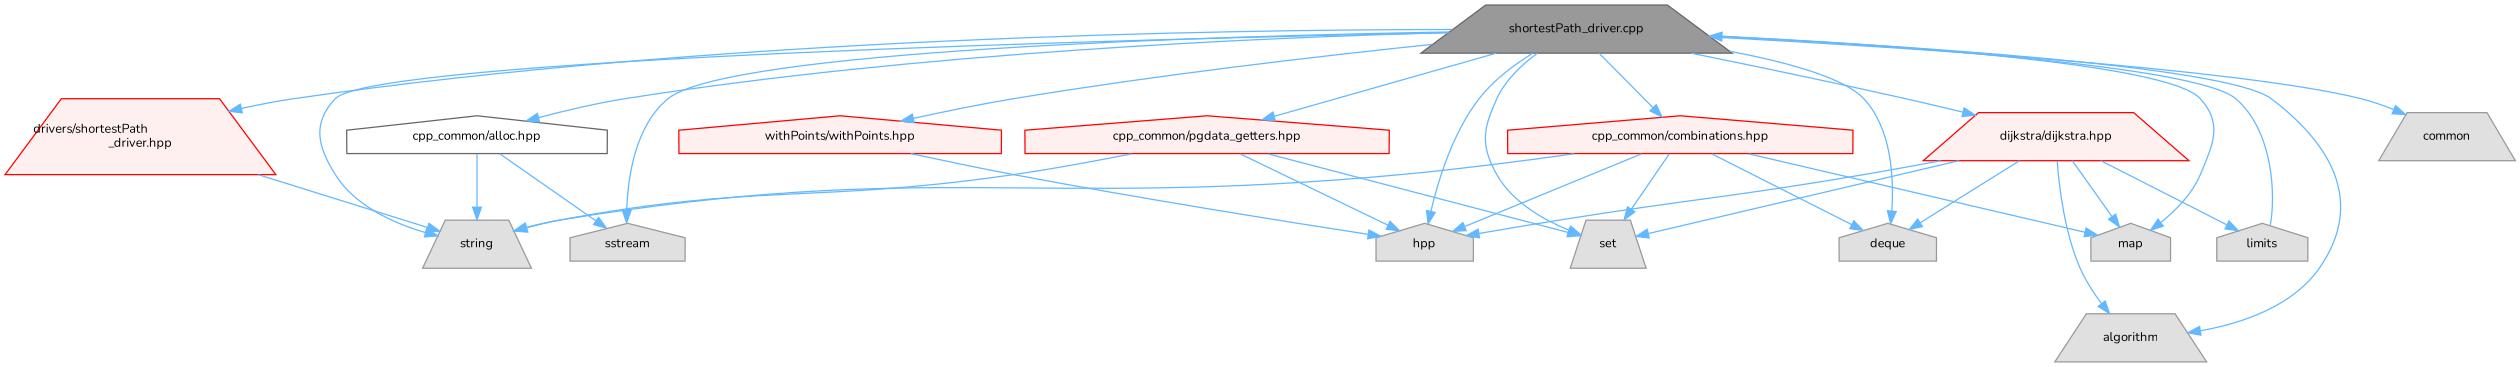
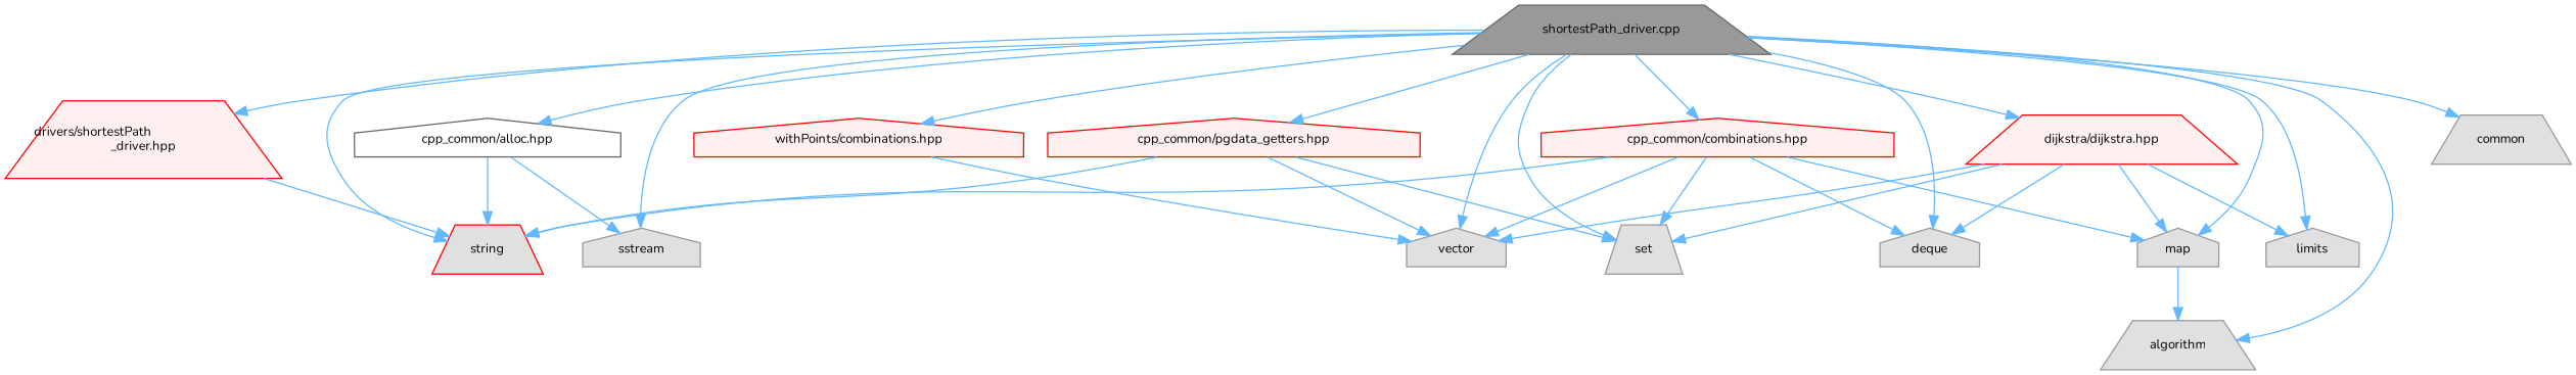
  digraph {
    fontname=Nunito
    node [color=grey60 fillcolor="#E0E0E0" fontname=Nunito fontsize=10 shape=house style=filled]
    edge [color=steelblue1 fontname=Nunito fontsize=10 labelfontname=Helvetica labelfontsize=10 style=solid]
    n1 [color=gray40 fillcolor=grey60 fontcolor=black height=0.2 label="shortestPath_driver.cpp" shape=trapezium width=0.4]
    n2 [color=red fillcolor="#FFF0F0" height=0.2 label="drivers/shortestPath\l_driver.hpp" shape=trapezium width=0.4]
-   n3 [height=0.2 label=string shape=trapezium width=0.4]
+   n3 [color=red height=0.2 label=string shape=trapezium width=0.4]
    n4 [height=0.2 label=algorithm shape=trapezium width=0.4]
    n5 [height=0.2 label=sstream width=0.4]
    n6 [height=0.2 label=deque width=0.4]
-   n7 [height=0.2 label=hpp width=0.4]
+   n7 [height=0.2 label=vector width=0.4]
    n8 [height=0.2 label=limits width=0.4]
    n9 [height=0.2 label=map width=0.4]
    n10 [height=0.2 label=set shape=trapezium width=0.4]
    n11 [height=0.2 label=common shape=trapezium width=0.4]
-   n12 [color=red fillcolor="#FFF0F0" height=0.2 label="withPoints/withPoints.hpp" width=0.4]
+   n12 [color=red fillcolor="#FFF0F0" height=0.2 label="withPoints/combinations.hpp" width=0.4]
    n13 [color=red fillcolor="#FFF0F0" height=0.2 label="cpp_common/pgdata_getters.hpp" width=0.4]
    n14 [color=red fillcolor="#FFF0F0" height=0.2 label="cpp_common/combinations.hpp" width=0.4]
    n15 [color=grey40 fillcolor=white height=0.2 label="cpp_common/alloc.hpp" width=0.4]
    n16 [color=red fillcolor="#FFF0F0" height=0.2 label="dijkstra/dijkstra.hpp" shape=trapezium width=0.4]
    n1 -> n2
    n1 -> n3
    n1 -> n4
    n1 -> n5
    n1 -> n6
    n1 -> n7
-   n8 -> n1
+   n1 -> n8
    n1 -> n9
    n1 -> n10
    n1 -> n11
    n1 -> n12
    n1 -> n13
    n1 -> n14
    n1 -> n15
    n1 -> n16
    n2 -> n3
    n12 -> n7
    n13 -> n3
    n13 -> n7
    n13 -> n10
    n14 -> n3
    n14 -> n6
    n14 -> n7
    n14 -> n9
    n14 -> n10
    n15 -> n3
    n15 -> n5
-   n16 -> n4
+   n9 -> n4
    n16 -> n6
    n16 -> n7
    n16 -> n8
    n16 -> n9
    n16 -> n10
  }
